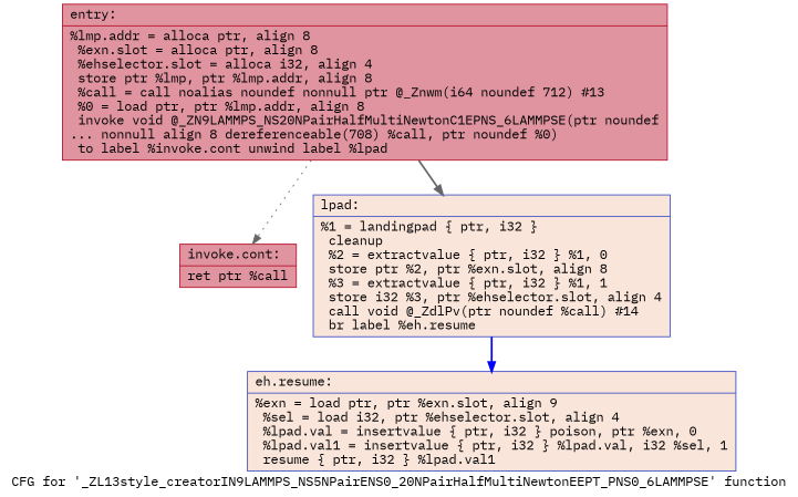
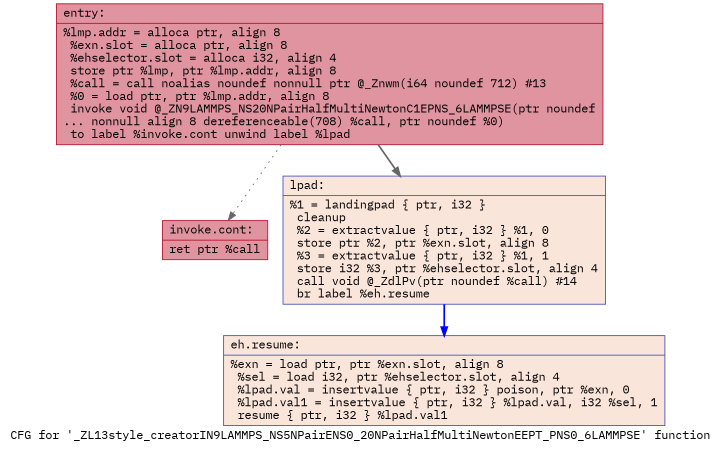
  digraph {
    label="CFG for '_ZL13style_creatorIN9LAMMPS_NS5NPairENS0_20NPairHalfMultiNewtonEEPT_PNS0_6LAMMPSE' function"
    fontname="IBM Plex Mono"
    node [color="#b70d28ff" fillcolor="#b70d2870" fontname="IBM Plex Mono" shape=record style=filled]
    edge [color=gray40 style=bold fontname="IBM Plex Mono"]
    n1 [label="{entry:\l|  %lmp.addr = alloca ptr, align 8\l  %exn.slot = alloca ptr, align 8\l  %ehselector.slot = alloca i32, align 4\l  store ptr %lmp, ptr %lmp.addr, align 8\l  %call = call noalias noundef nonnull ptr @_Znwm(i64 noundef 712) #13\l  %0 = load ptr, ptr %lmp.addr, align 8\l  invoke void @_ZN9LAMMPS_NS20NPairHalfMultiNewtonC1EPNS_6LAMMPSE(ptr noundef\l... nonnull align 8 dereferenceable(708) %call, ptr noundef %0)\l          to label %invoke.cont unwind label %lpad\l}"]
    n2 [label="{invoke.cont:\l|  ret ptr %call\l}"]
    n3 [color="#3d50c3ff" fillcolor="#f4c5ad70" label="{lpad:\l|  %1 = landingpad \{ ptr, i32 \}\l          cleanup\l  %2 = extractvalue \{ ptr, i32 \} %1, 0\l  store ptr %2, ptr %exn.slot, align 8\l  %3 = extractvalue \{ ptr, i32 \} %1, 1\l  store i32 %3, ptr %ehselector.slot, align 4\l  call void @_ZdlPv(ptr noundef %call) #14\l  br label %eh.resume\l}"]
-   n4 [color="#3d50c3ff" fillcolor="#f4c5ad70" label="{eh.resume:\l|  %exn = load ptr, ptr %exn.slot, align 9\l  %sel = load i32, ptr %ehselector.slot, align 4\l  %lpad.val = insertvalue \{ ptr, i32 \} poison, ptr %exn, 0\l  %lpad.val1 = insertvalue \{ ptr, i32 \} %lpad.val, i32 %sel, 1\l  resume \{ ptr, i32 \} %lpad.val1\l}"]
+   n4 [color="#3d50c3ff" fillcolor="#f4c5ad70" label="{eh.resume:\l|  %exn = load ptr, ptr %exn.slot, align 8\l  %sel = load i32, ptr %ehselector.slot, align 4\l  %lpad.val = insertvalue \{ ptr, i32 \} poison, ptr %exn, 0\l  %lpad.val1 = insertvalue \{ ptr, i32 \} %lpad.val, i32 %sel, 1\l  resume \{ ptr, i32 \} %lpad.val1\l}"]
    n1 -> n2 [style=dotted]
    n1 -> n3
    n3 -> n4 [color=blue]
  }
